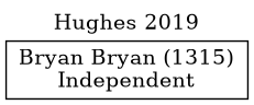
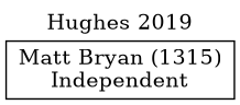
  digraph {
    label="Hughes 2019"
    labelloc=t
    mclimit=10
-   n1 [label="Bryan Bryan (1315)\nIndependent" shape=box]
+   n1 [label="Matt Bryan (1315)\nIndependent" shape=box]
  }
